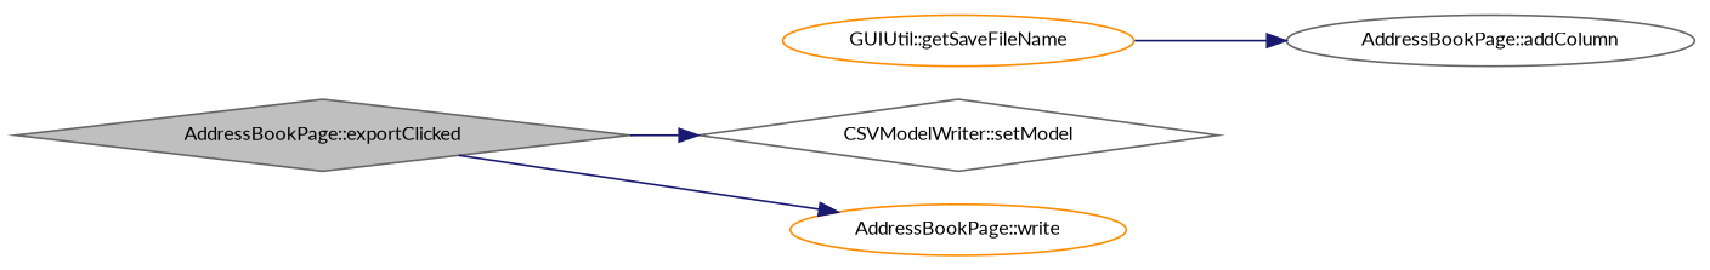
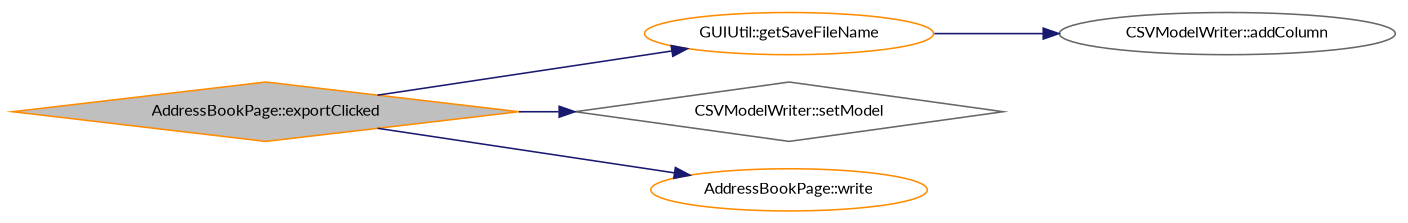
  digraph {
    fontname=Lato
    rankdir=LR
    node [color=darkorange fillcolor=white fontname=Lato fontsize=10 shape=ellipse style=filled]
    edge [color=midnightblue fontname=Lato fontsize=10 labelfontname=Helvetica labelfontsize=10 style=solid]
-   n1 [color=gray40 fillcolor=grey75 fontcolor=black height=0.2 label="AddressBookPage::exportClicked" shape=diamond width=0.4]
+   n1 [fillcolor=grey75 fontcolor=black height=0.2 label="AddressBookPage::exportClicked" shape=diamond width=0.4]
    n2 [height=0.2 label="GUIUtil::getSaveFileName" width=0.4]
    n3 [color=gray40 height=0.2 label="CSVModelWriter::setModel" shape=diamond width=0.4]
    n4 [height=0.2 label="AddressBookPage::write" width=0.4]
-   n5 [color=gray40 height=0.2 label="AddressBookPage::addColumn" width=0.4]
+   n5 [color=gray40 height=0.2 label="CSVModelWriter::addColumn" width=0.4]
+   n1 -> n2
    n1 -> n3
    n1 -> n4
    n2 -> n5
  }
